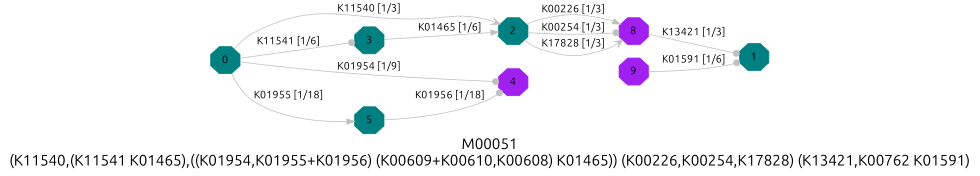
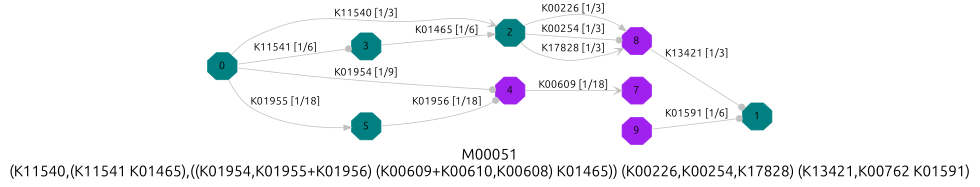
  digraph {
    fontname=Ubuntu
    fontsize=20
    label="M00051\n(K11540,(K11541 K01465),((K01954,K01955+K01956) (K00609+K00610,K00608) K01465)) (K00226,K00254,K17828) (K13421,K00762 K01591)"
    rankdir=LR
    node [color=teal fontname=Ubuntu shape=octagon style=filled]
    edge [arrowhead=dot color=grey fontname=Ubuntu]
    0 [height=.3 width=.3]
    1 [height=.3 width=.3]
    2 [height=.3 width=.3]
    3 [height=.3 width=.3]
    4 [color=purple height=.3 width=.3]
    5 [height=.3 width=.3]
+   7 [color=purple height=.3 width=.3]
    8 [color=purple height=.3 width=.3]
    9 [color=purple height=.3 width=.3]
    subgraph sub_1 {
      0
      1
      2
      3
      4
      5
+     7
      8
      9
    }
    0 -> 2 [arrowhead=vee label="K11540 [1/3]"]
    0 -> 3 [label="K11541 [1/6]"]
    0 -> 4 [label="K01954 [1/9]"]
    0 -> 5 [arrowhead=normal label="K01955 [1/18]"]
    2 -> 8 [arrowhead=normal label="K00226 [1/3]"]
    2 -> 8 [label="K00254 [1/3]"]
    2 -> 8 [arrowhead=vee label="K17828 [1/3]"]
    3 -> 2 [arrowhead=normal label="K01465 [1/6]"]
+   4 -> 7 [arrowhead=vee label="K00609 [1/18]"]
    5 -> 4 [label="K01956 [1/18]"]
    8 -> 1 [label="K13421 [1/3]"]
    9 -> 1 [label="K01591 [1/6]"]
  }
